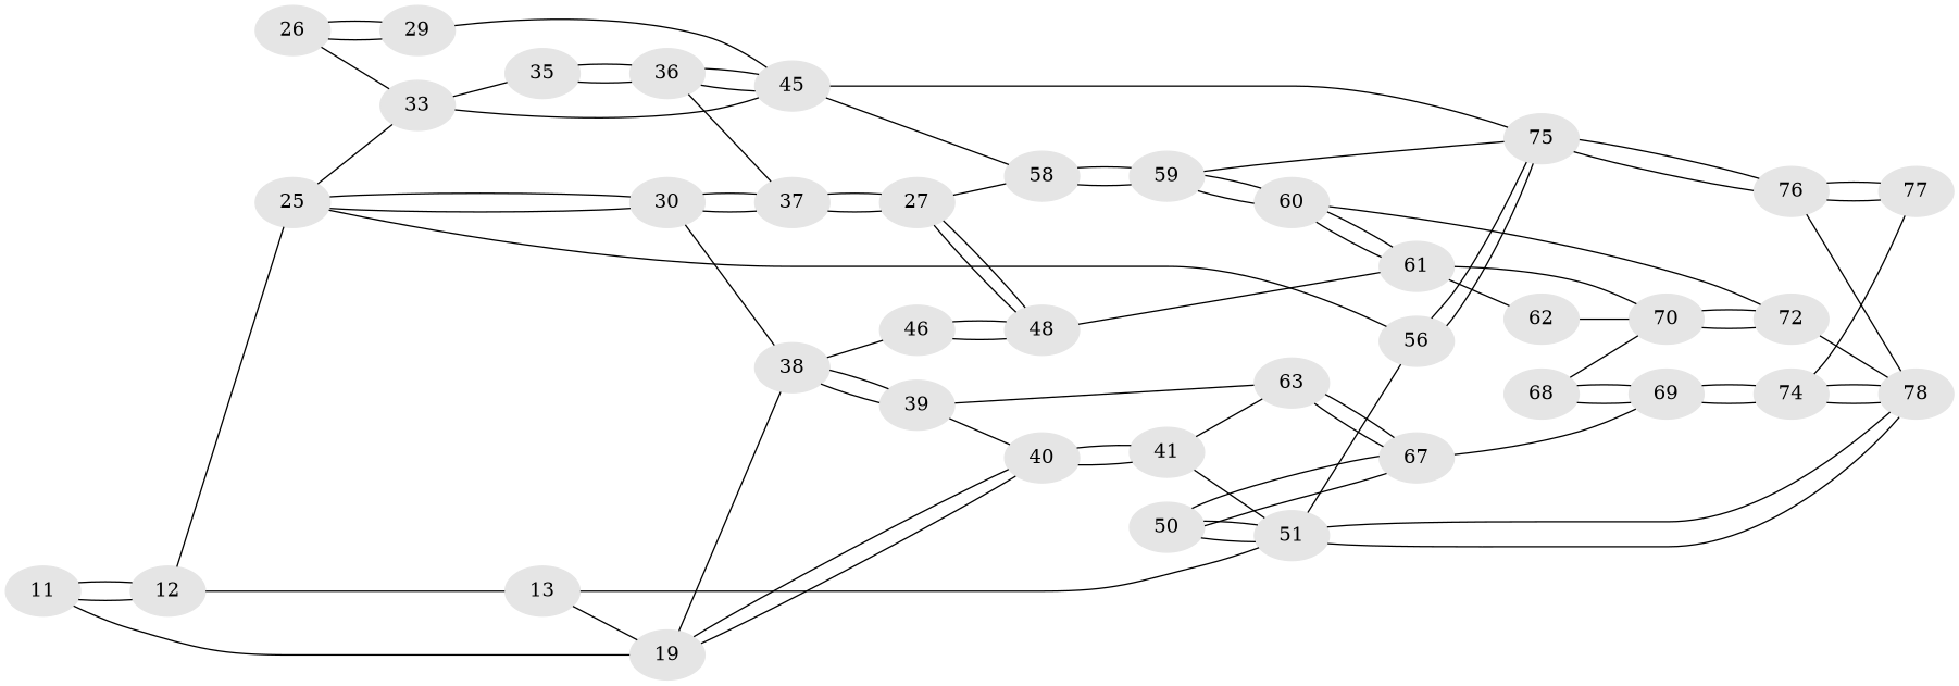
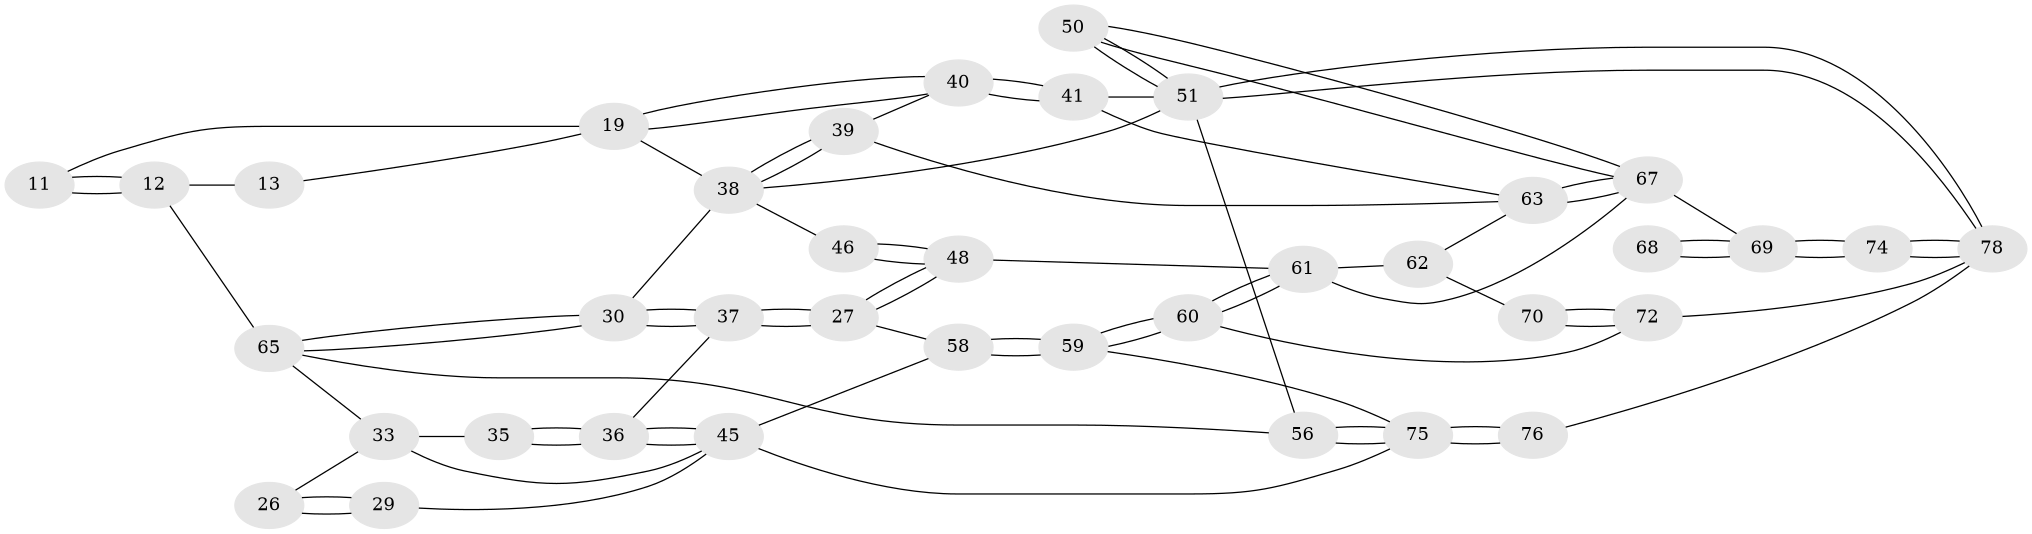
  graph {
    rankdir=LR
    node [color=gray90 style=filled]
    12 [super="+5+10"]
    11
    19 [super="+18"]
    n4 [label=13 super="+13"]
-   25 [super="+9"]
+   25 [super="+9" label=65]
    38 [super="+32+31"]
    40
    51 [super="+2+42"]
    30
    33 [super="+28+24"]
    56 [super="+17+16"]
    78
    39
    46
    41
    37
    45 [super="+44"]
    35
    75 [super="+66+57"]
    26 [super="+23"]
    29
    58 [super="+49"]
    n23 [label=27]
    36
    48
    63 [super="+55"]
    67
    59
    76
    61 [super="+52"]
    62 [super="+53"]
    70 [super="+65"]
    50
    69
    60
    72 [super="+71"]
    74
    68
-   77 [super="+73"]
    12 -- n4 [weight=2]
    12 -- 25
    11 -- 12 [weight=2]
    11 -- 12
    11 -- 19
    19 -- 38
    19 -- 40
    19 -- 40
    n4 -- 19
-   n4 -- 51 [weight=2]
+   38 -- 51 [weight=2]
    25 -- 30
    25 -- 30
    25 -- 33 [weight=2]
    25 -- 56
    38 -- 39
    38 -- 39
    38 -- 46 [weight=2]
    40 -- 41
    40 -- 41
    51 -- 56 [weight=3]
    51 -- 78
    51 -- 78
    30 -- 38
    30 -- 37
    30 -- 37
    33 -- 45
    33 -- 35 [weight=2]
    56 -- 75 [weight=2]
    56 -- 75
    39 -- 40
    39 -- 63
    46 -- 48
    46 -- 48
    41 -- 51
    41 -- 63
    37 -- n23
    37 -- n23
    45 -- 75
    45 -- 58 [weight=2]
    35 -- 36
    35 -- 36
    75 -- 76
    75 -- 76
    26 -- 33 [weight=2]
    26 -- 29 [weight=2]
    26 -- 29
    29 -- 45
    58 -- 59
    58 -- 59
    n23 -- 58
    n23 -- 48
    n23 -- 48
    36 -- 37
    36 -- 45
    36 -- 45
    48 -- 61
    63 -- 67
    63 -- 67
    67 -- 69
    59 -- 75
    59 -- 60
    59 -- 60
    76 -- 78
-   76 -- 77
-   76 -- 77
    61 -- 62
-   61 -- 70
+   61 -- 67
+   62 -- 63 [weight=2]
    62 -- 70
    70 -- 72
    70 -- 72
    50 -- 51 [weight=2]
    50 -- 51
    50 -- 67
    50 -- 67
    69 -- 74
    69 -- 74
    60 -- 61
    60 -- 61
    60 -- 72
    72 -- 78 [weight=2]
    74 -- 78
    74 -- 78
-   74 -- 77
-   68 -- 70 [weight=2]
    68 -- 69
    68 -- 69
  }
